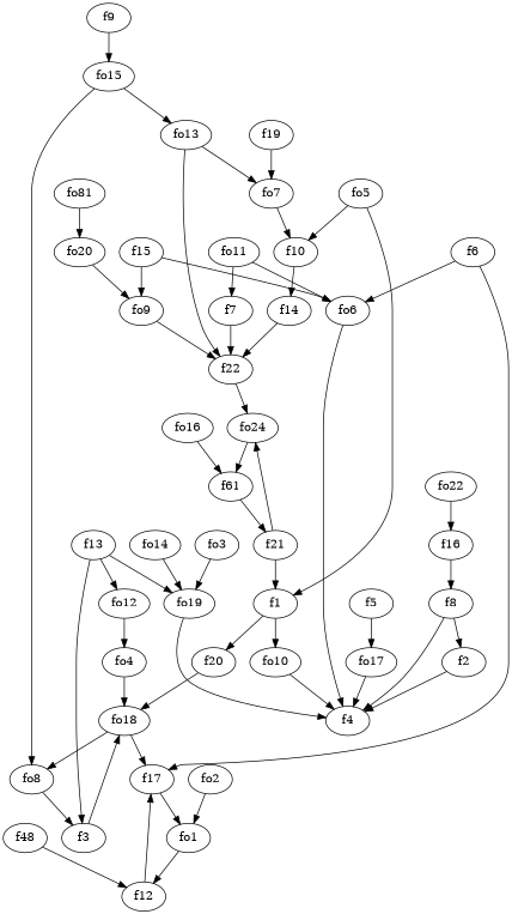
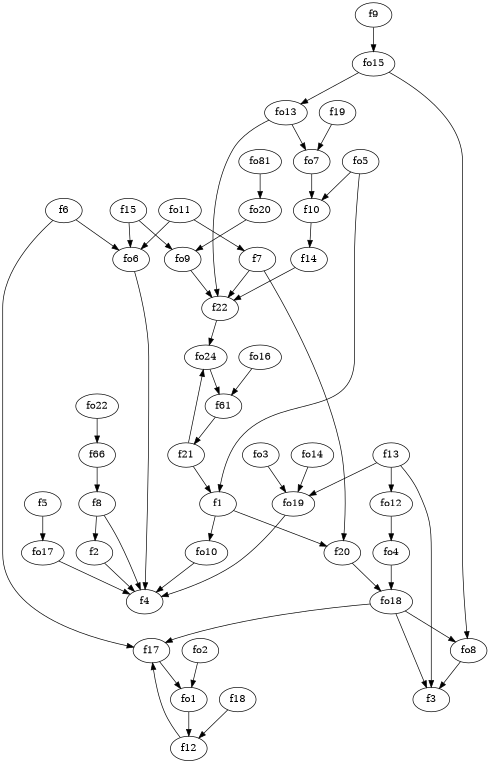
  strict digraph {
    edge [weight=2]
    f1
    f20
    fo10
    fo18
    f4
    f2
    fo4
    f3
    f17
    fo8
    fo14
    fo19
    f5
    fo17
    f6
    fo6
    fo1
    f7
    f22
    fo24
    fo11
    f8
    f9
    fo15
    fo13
    f10
    f14
    n28 [label=f61]
    f21
    f12
    f13
    fo12
    f15
    fo9
-   f16
-   f18 [label=f48]
+   f16 [label=f66]
+   f18
    f19
    fo7
    fo2
    fo3
    fo5
    fo16
    fo20
    n44 [label=fo81]
    fo22
    f1 -> f20
    f1 -> fo10
    f20 -> fo18
    fo10 -> f4
    fo18 -> f17
    fo18 -> fo8
    f2 -> f4
    fo4 -> fo18
-   f3 -> fo18
+   fo18 -> f3
    f17 -> fo1
    fo8 -> f3
    fo14 -> fo19
    fo19 -> f4
    f5 -> fo17
    fo17 -> f4
    f6 -> f17
    f6 -> fo6
    fo6 -> f4
    fo1 -> f12
+   f7 -> f20
    f7 -> f22
    f22 -> fo24
    fo24 -> n28
    fo11 -> fo6
    fo11 -> f7
    f8 -> f4
    f8 -> f2
    f9 -> fo15
    fo15 -> fo8
    fo15 -> fo13
    fo13 -> f22
    fo13 -> fo7
    f10 -> f14
    f14 -> f22
    n28 -> f21
    f21 -> f1
    f21 -> fo24
    f12 -> f17
    f13 -> f3
    f13 -> fo19
    f13 -> fo12
    fo12 -> fo4
    f15 -> fo6
    f15 -> fo9
    fo9 -> f22
    f16 -> f8
    f18 -> f12
    f19 -> fo7
    fo7 -> f10
    fo2 -> fo1
    fo3 -> fo19
    fo5 -> f1
    fo5 -> f10
    fo16 -> n28
    fo20 -> fo9
    n44 -> fo20
    fo22 -> f16
  }
